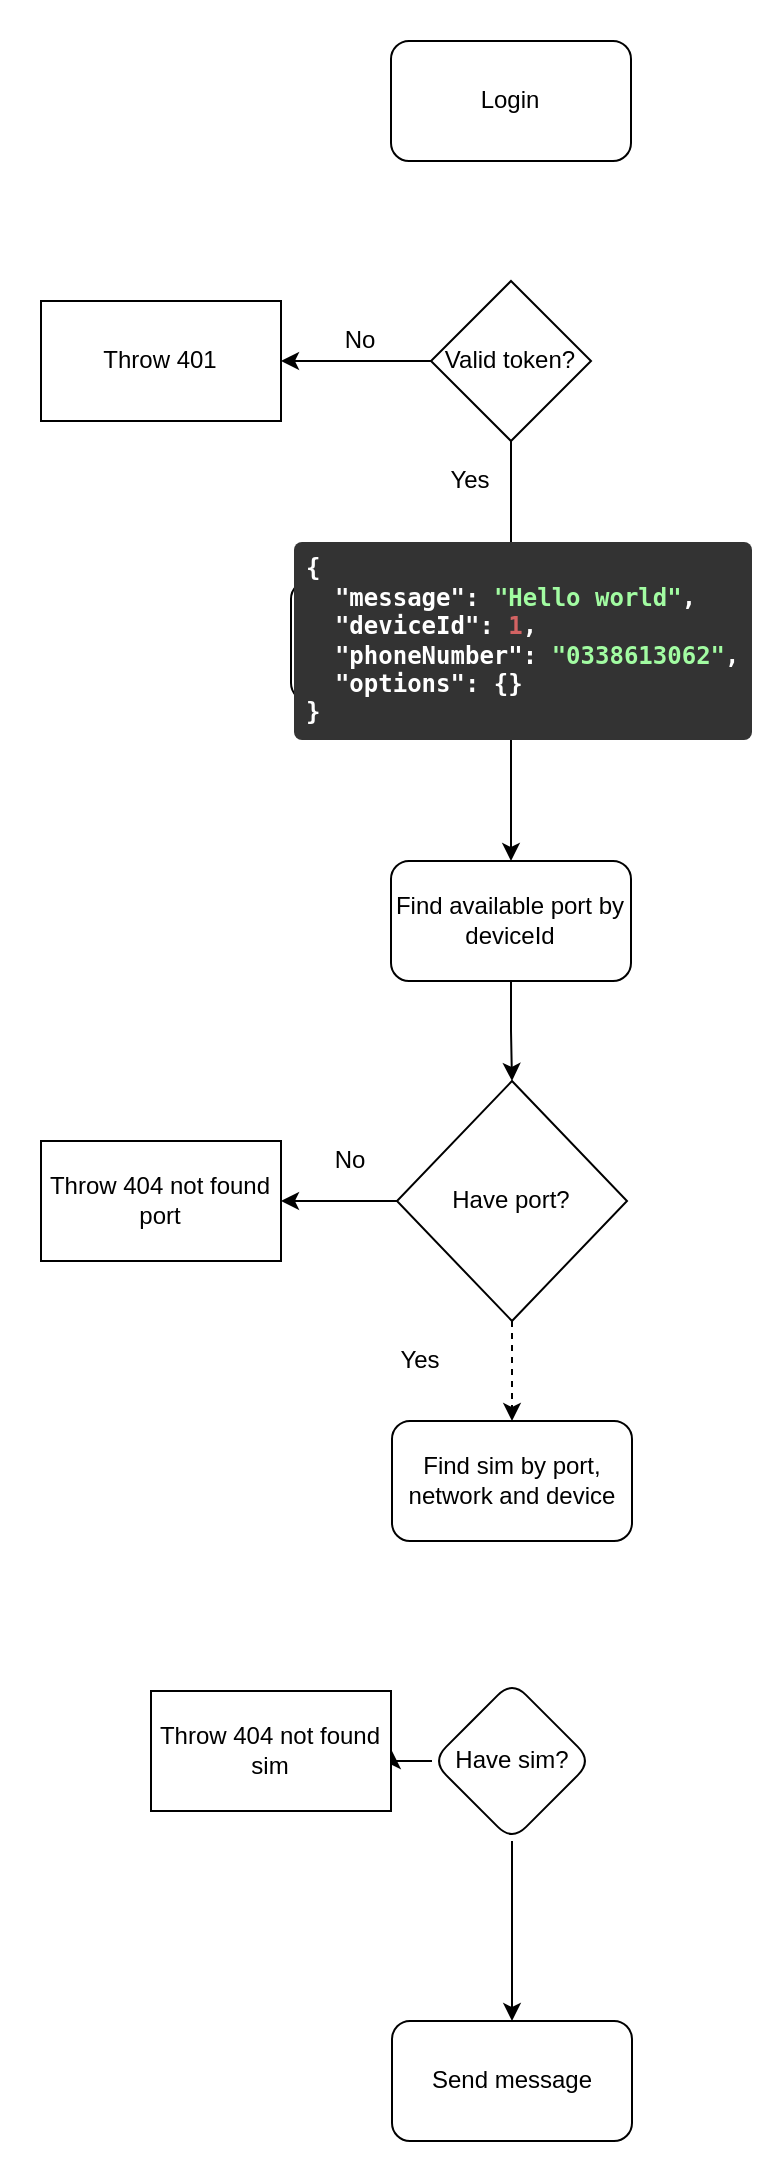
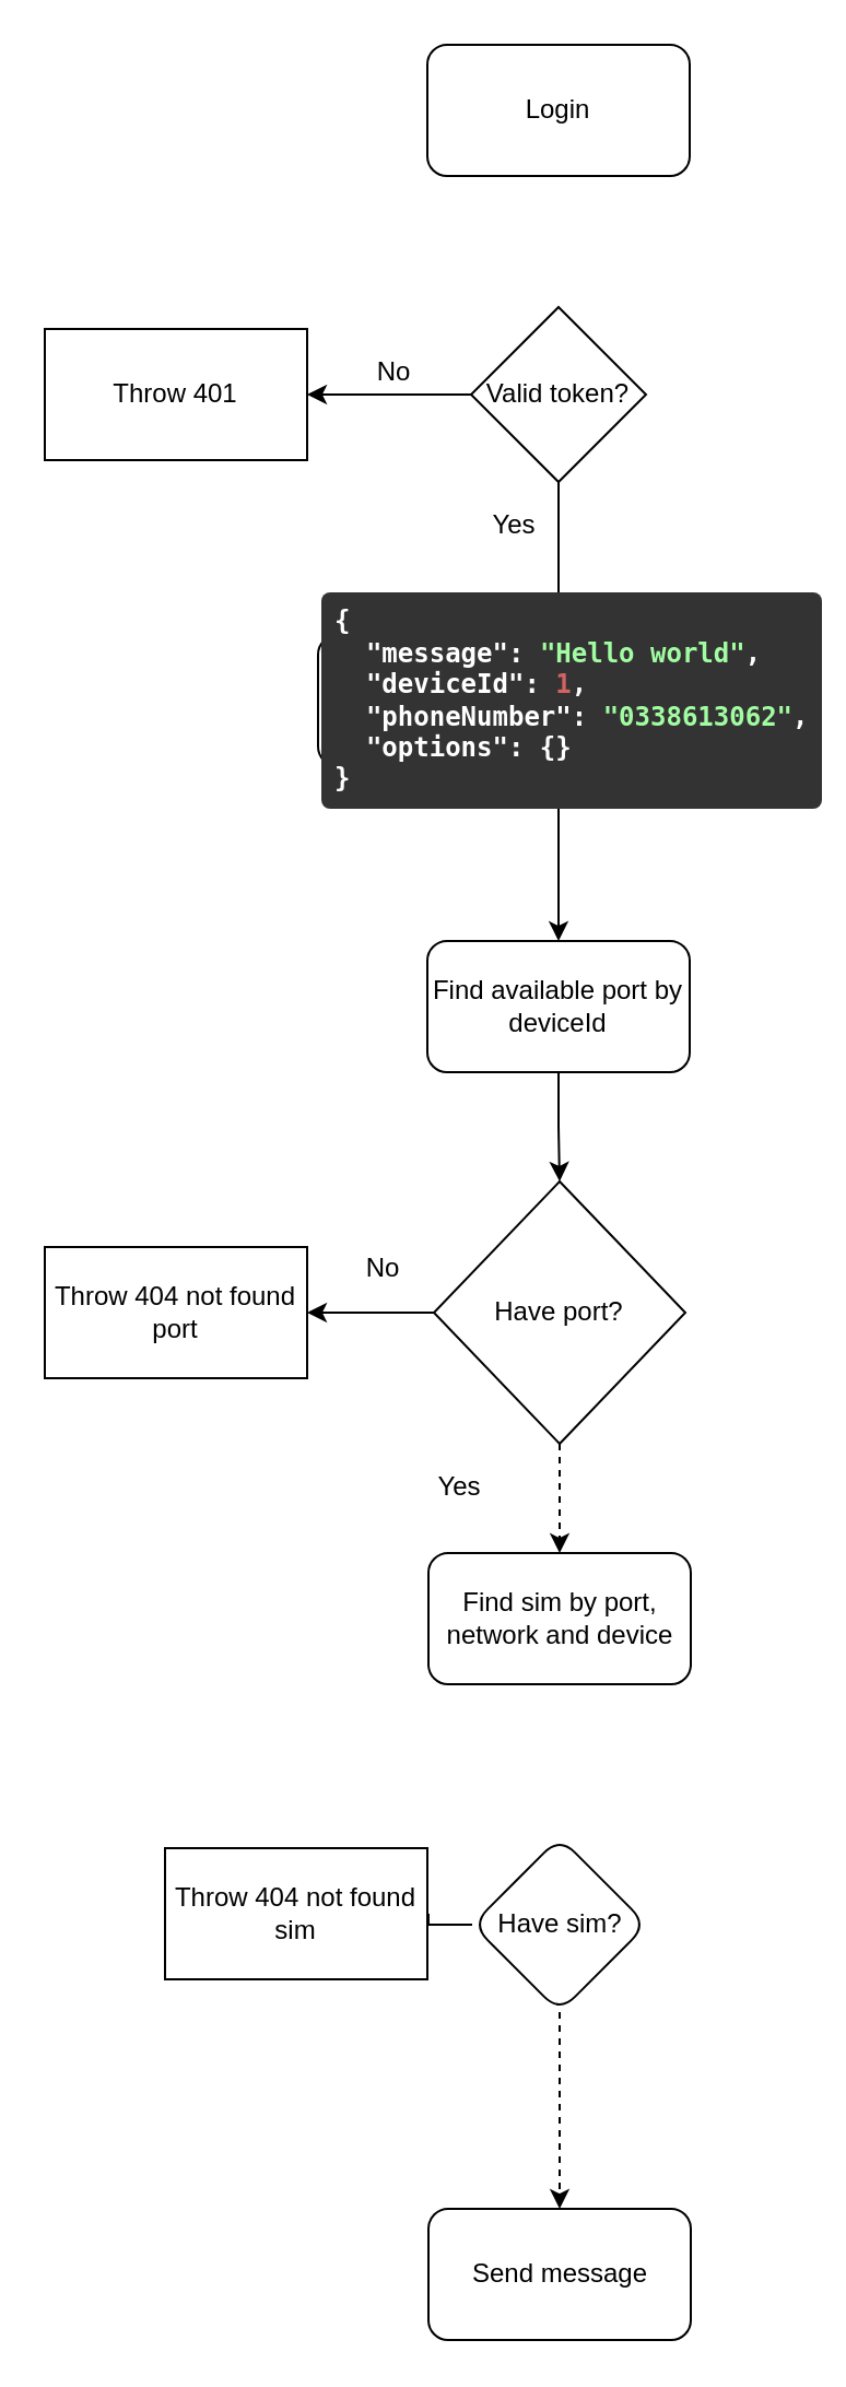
  <mxCell id="0" />
  <mxCell id="1" parent="0" />
  <mxCell id="2" style="edgeStyle=orthogonalEdgeStyle;rounded=0;orthogonalLoop=1;jettySize=auto;html=1;exitX=0;exitY=0.5;exitDx=0;exitDy=0;entryX=1;entryY=0.5;entryDx=0;entryDy=0;" edge="1" parent="1" source="4" target="6"><mxGeometry relative="1" as="geometry"><Array as="points"><mxPoint x="180" y="180" /><mxPoint x="180" y="180" /></Array></mxGeometry></mxCell>
  <mxCell id="3" style="edgeStyle=orthogonalEdgeStyle;rounded=0;orthogonalLoop=1;jettySize=auto;html=1;" edge="1" parent="1" source="4" target="9"><mxGeometry relative="1" as="geometry" /></mxCell>
  <mxCell id="4" value="Valid token?" style="rhombus;whiteSpace=wrap;html=1;" vertex="1" parent="1"><mxGeometry x="215" y="140" width="80" height="80" as="geometry" /></mxCell>
  <mxCell id="5" value="Login&lt;br&gt;" style="rounded=1;whiteSpace=wrap;html=1;" vertex="1" parent="1"><mxGeometry x="195" y="20" width="120" height="60" as="geometry" /></mxCell>
  <mxCell id="6" value="Throw 401" style="rounded=0;whiteSpace=wrap;html=1;" vertex="1" parent="1"><mxGeometry x="20" y="150" width="120" height="60" as="geometry" /></mxCell>
  <mxCell id="7" value="No" style="text;html=1;strokeColor=none;fillColor=none;align=center;verticalAlign=middle;whiteSpace=wrap;overflow=hidden;" vertex="1" parent="1"><mxGeometry x="140" y="160" width="80" height="20" as="geometry" /></mxCell>
  <mxCell id="8" style="edgeStyle=orthogonalEdgeStyle;rounded=0;orthogonalLoop=1;jettySize=auto;html=1;" edge="1" parent="1" source="9" target="18"><mxGeometry relative="1" as="geometry" /></mxCell>
  <mxCell id="9" value="&lt;pre style=&quot;box-sizing: border-box; max-height: 400px; min-height: 6em; overflow: auto; overflow-wrap: break-word; background: rgb(51, 51, 51); border-radius: 4px; color: white; font-weight: 600; hyphens: auto; margin-top: 0px; margin-bottom: 0px; padding: 0.5em; word-break: break-word;&quot; class=&quot;body-param__example microlight&quot;&gt;&lt;code style=&quot;box-sizing: border-box; font-family: Consolas, monaco, monospace; font-size: 1em; word-break: break-all;&quot; class=&quot;language-json&quot;&gt;&lt;span style=&quot;box-sizing: inherit;&quot;&gt;{&lt;br/&gt;&lt;/span&gt;&lt;span style=&quot;box-sizing: inherit;&quot;&gt;  &lt;/span&gt;&lt;span style=&quot;box-sizing: inherit;&quot; class=&quot;hljs-attr&quot;&gt;&quot;message&quot;&lt;/span&gt;&lt;span style=&quot;box-sizing: inherit;&quot;&gt;: &lt;/span&gt;&lt;span style=&quot;box-sizing: inherit; color: rgb(162, 252, 162);&quot;&gt;&quot;Hello world&quot;&lt;/span&gt;&lt;span style=&quot;box-sizing: inherit;&quot;&gt;,&lt;br/&gt;&lt;/span&gt;&lt;span style=&quot;box-sizing: inherit;&quot;&gt;  &lt;/span&gt;&lt;span style=&quot;box-sizing: inherit;&quot; class=&quot;hljs-attr&quot;&gt;&quot;deviceId&quot;&lt;/span&gt;&lt;span style=&quot;box-sizing: inherit;&quot;&gt;: &lt;/span&gt;&lt;span style=&quot;box-sizing: inherit; color: rgb(211, 99, 99);&quot;&gt;1&lt;/span&gt;&lt;span style=&quot;box-sizing: inherit;&quot;&gt;,&lt;br/&gt;&lt;/span&gt;&lt;span style=&quot;box-sizing: inherit;&quot;&gt;  &lt;/span&gt;&lt;span style=&quot;box-sizing: inherit;&quot; class=&quot;hljs-attr&quot;&gt;&quot;phoneNumber&quot;&lt;/span&gt;&lt;span style=&quot;box-sizing: inherit;&quot;&gt;: &lt;/span&gt;&lt;span style=&quot;box-sizing: inherit; color: rgb(162, 252, 162);&quot;&gt;&quot;0338613062&quot;&lt;/span&gt;&lt;span style=&quot;box-sizing: inherit;&quot;&gt;,&lt;br/&gt;&lt;/span&gt;&lt;span style=&quot;box-sizing: inherit;&quot;&gt;  &lt;/span&gt;&lt;span style=&quot;box-sizing: inherit;&quot; class=&quot;hljs-attr&quot;&gt;&quot;options&quot;&lt;/span&gt;&lt;span style=&quot;box-sizing: inherit;&quot;&gt;: {}&lt;br/&gt;&lt;/span&gt;}&lt;/code&gt;&lt;/pre&gt;" style="rounded=1;whiteSpace=wrap;html=1;align=left;" vertex="1" parent="1"><mxGeometry x="145" y="290" width="220" height="60" as="geometry" /></mxCell>
  <mxCell id="10" style="edgeStyle=orthogonalEdgeStyle;rounded=0;orthogonalLoop=1;jettySize=auto;html=1;exitX=0;exitY=0.5;exitDx=0;exitDy=0;entryX=1;entryY=0.5;entryDx=0;entryDy=0;" edge="1" parent="1" source="12" target="13"><mxGeometry relative="1" as="geometry" /></mxCell>
  <mxCell id="11" style="edgeStyle=orthogonalEdgeStyle;rounded=0;orthogonalLoop=1;jettySize=auto;html=1;exitX=0.5;exitY=1;exitDx=0;exitDy=0;dashed=1;" edge="1" parent="1" source="12" target="19"><mxGeometry relative="1" as="geometry" /></mxCell>
  <mxCell id="12" value="Have port?" style="rhombus;whiteSpace=wrap;html=1;" vertex="1" parent="1"><mxGeometry x="198" y="540" width="115" height="120" as="geometry" /></mxCell>
  <mxCell id="13" value="Throw 404 not found&lt;br&gt;port" style="whiteSpace=wrap;html=1;" vertex="1" parent="1"><mxGeometry x="20" y="570" width="120" height="60" as="geometry" /></mxCell>
  <mxCell id="14" value="No" style="text;html=1;strokeColor=none;fillColor=none;align=center;verticalAlign=middle;whiteSpace=wrap;overflow=hidden;" vertex="1" parent="1"><mxGeometry x="135" y="570" width="80" height="20" as="geometry" /></mxCell>
  <mxCell id="15" value="Yes" style="text;html=1;strokeColor=none;fillColor=none;align=center;verticalAlign=middle;whiteSpace=wrap;overflow=hidden;" vertex="1" parent="1"><mxGeometry x="195" y="230" width="80" height="20" as="geometry" /></mxCell>
  <mxCell id="16" value="Yes" style="text;html=1;strokeColor=none;fillColor=none;align=center;verticalAlign=middle;whiteSpace=wrap;overflow=hidden;" vertex="1" parent="1"><mxGeometry x="170" y="670" width="80" height="20" as="geometry" /></mxCell>
  <mxCell id="17" style="edgeStyle=orthogonalEdgeStyle;rounded=0;orthogonalLoop=1;jettySize=auto;html=1;entryX=0.5;entryY=0;entryDx=0;entryDy=0;" edge="1" parent="1" source="18" target="12"><mxGeometry relative="1" as="geometry" /></mxCell>
  <mxCell id="18" value="Find available port by deviceId" style="rounded=1;whiteSpace=wrap;html=1;" vertex="1" parent="1"><mxGeometry x="195" y="430" width="120" height="60" as="geometry" /></mxCell>
  <mxCell id="19" value="Find sim by port, network and device" style="rounded=1;whiteSpace=wrap;html=1;" vertex="1" parent="1"><mxGeometry x="195.5" y="710" width="120" height="60" as="geometry" /></mxCell>
- <mxCell id="20" style="edgeStyle=orthogonalEdgeStyle;rounded=0;orthogonalLoop=1;jettySize=auto;html=1;entryX=1;entryY=0.5;entryDx=0;entryDy=0;" edge="1" parent="1" source="22" target="23"><mxGeometry relative="1" as="geometry" /></mxCell>
- <mxCell id="21" value="" style="edgeStyle=orthogonalEdgeStyle;rounded=0;orthogonalLoop=1;jettySize=auto;html=1;" edge="1" parent="1" source="22" target="24"><mxGeometry relative="1" as="geometry" /></mxCell>
+ <mxCell id="20" style="edgeStyle=orthogonalEdgeStyle;rounded=0;orthogonalLoop=1;jettySize=auto;html=1;entryX=1;entryY=0.5;entryDx=0;entryDy=0;endArrow=none;" edge="1" parent="1" source="22" target="23"><mxGeometry relative="1" as="geometry" /></mxCell>
+ <mxCell id="21" value="" style="edgeStyle=orthogonalEdgeStyle;rounded=0;orthogonalLoop=1;jettySize=auto;html=1;dashed=1;" edge="1" parent="1" source="22" target="24"><mxGeometry relative="1" as="geometry" /></mxCell>
  <mxCell id="22" value="Have sim?" style="rhombus;whiteSpace=wrap;html=1;rounded=1;" vertex="1" parent="1"><mxGeometry x="215.5" y="840" width="80" height="80" as="geometry" /></mxCell>
  <mxCell id="23" value="Throw 404 not found&lt;br&gt;sim" style="whiteSpace=wrap;html=1;" vertex="1" parent="1"><mxGeometry x="75" y="845" width="120" height="60" as="geometry" /></mxCell>
  <mxCell id="24" value="Send message" style="whiteSpace=wrap;html=1;rounded=1;" vertex="1" parent="1"><mxGeometry x="195.5" y="1010" width="120" height="60" as="geometry" /></mxCell>
